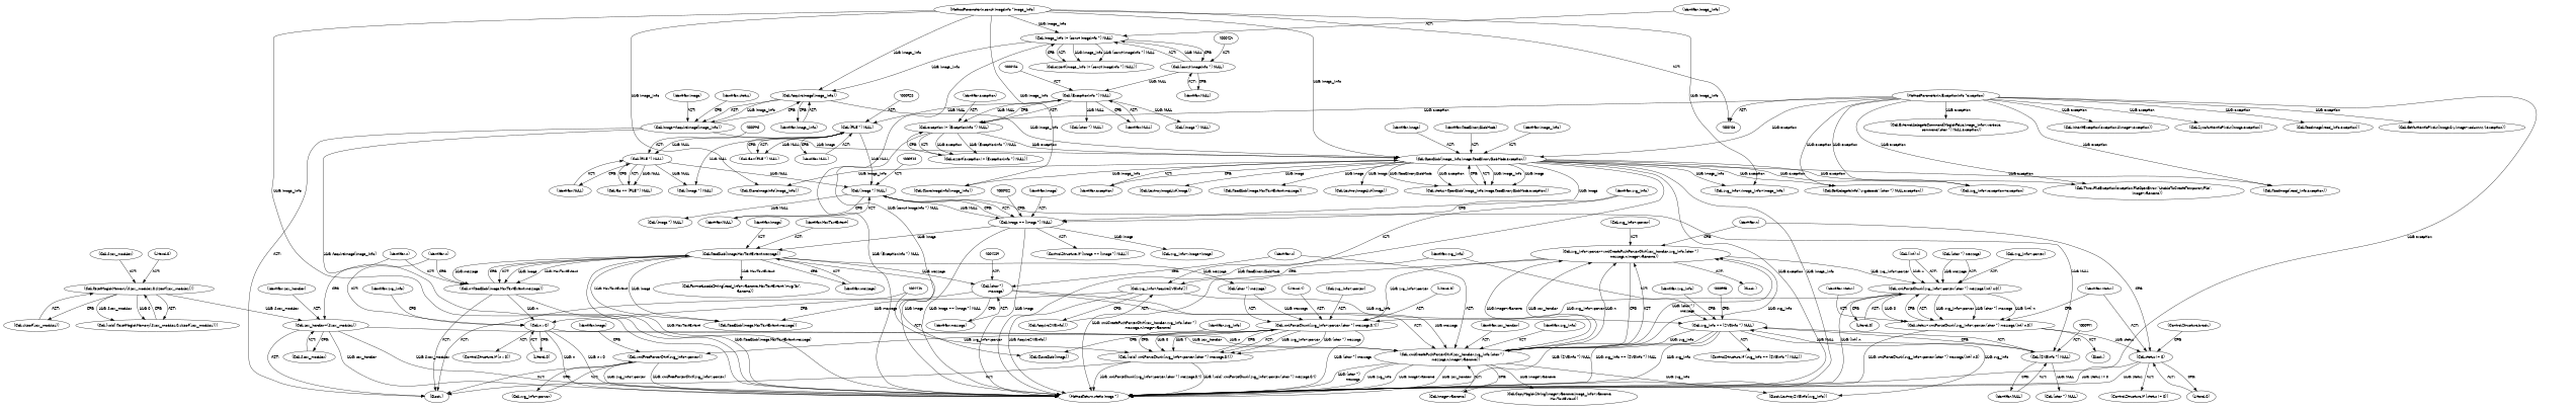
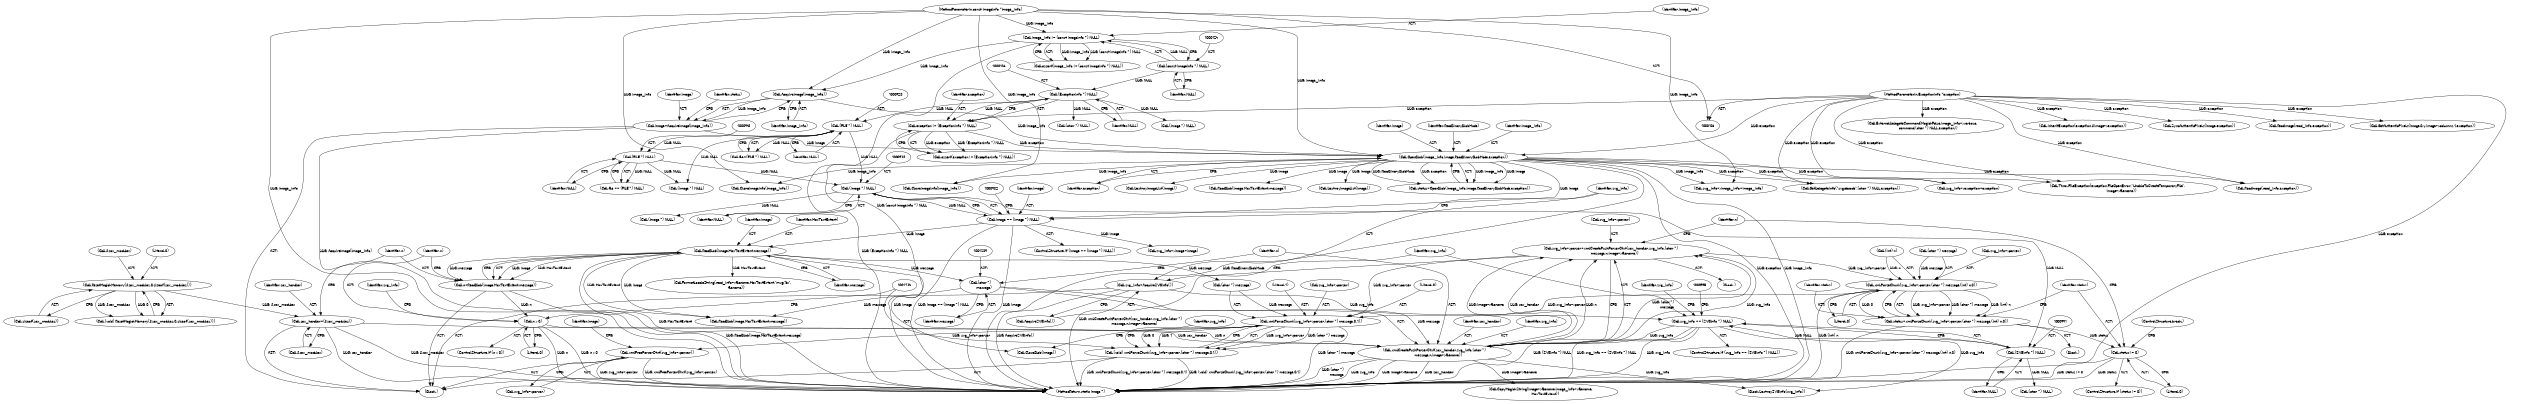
  digraph {
    fontname="Patrick Hand"
    node [fontname="Patrick Hand"]
    edge [fontname="Patrick Hand"]
    n1 [label="(Call,svg_info->parser=xmlCreatePushParserCtxt(sax_handler,svg_info,(char *)\n        message,n,image->filename))"]
    n2 [label="(Call,xmlCreatePushParserCtxt(sax_handler,svg_info,(char *)\n        message,n,image->filename))"]
    n3 [label="(Call,xmlParseChunk(svg_info->parser,(char *) message,(int) n,0))"]
    n4 [label="(Call,xmlParseChunk(svg_info->parser,(char *) message,0,1))"]
    n5 [label="(MethodReturn,static Image *)"]
    n6 [label="(Block,)"]
-   n7 [label="(Call,image->filename)"]
    n8 [label="(Block,DestroySVGInfo(svg_info))"]
    n9 [label="(Call,CopyMagickString(image->filename,image_info->filename,\n          MaxTextExtent))"]
    n10 [label="(Call,status=xmlParseChunk(svg_info->parser,(char *) message,(int) n,0))"]
    n11 [label="(Literal,0)"]
    n12 [label="(Call,CloseBlob(image))"]
    n13 [label="(Call,(void) xmlParseChunk(svg_info->parser,(char *) message,0,1))"]
    n14 [label="(Call,xmlFreeParserCtxt(svg_info->parser))"]
    n15 [label="(Call,sax_handler=(&sax_modules))"]
    n16 [label="(Call,&sax_modules)"]
    n17 [label="(Block,)"]
    n18 [label="(Call,ResetMagickMemory(&sax_modules,0,sizeof(sax_modules)))"]
    n19 [label="(Call,sizeof(sax_modules))"]
    n20 [label="(Call,(void) ResetMagickMemory(&sax_modules,0,sizeof(sax_modules)))"]
    n21 [label="(Call,svg_info == (SVGInfo *) NULL)"]
    n22 [label="(Call,(SVGInfo *) NULL)"]
    n23 [label="(ControlStructure,if (svg_info == (SVGInfo *) NULL))"]
    n24 [label="(Call,(char *) NULL)"]
    n25 [label="(Identifier,NULL)"]
    n26 [label="(Call,svg_info=AcquireSVGInfo())"]
    n27 [label="(Call,AcquireSVGInfo())"]
    n28 [label="(Call,(Image *) NULL)"]
    n29 [label="(Call,image == (Image *) NULL)"]
    n30 [label="(Call,(Image *) NULL)"]
    n31 [label="(Identifier,NULL)"]
    n32 [label="(Call,ReadBlob(image,MaxTextExtent,message))"]
    n33 [label="(ControlStructure,if (image == (Image *) NULL))"]
    n34 [label="(Call,svg_info->image=image)"]
    n35 [label="(Call,(FILE *) NULL)"]
    n36 [label="(Call,file == (FILE *) NULL)"]
    n37 [label="(Identifier,NULL)"]
    n38 [label="(Call,(Image *) NULL)"]
    n39 [label="(Call,(FILE *) NULL)"]
    n40 [label="(Call,file=(FILE *) NULL)"]
    n41 [label="(Identifier,NULL)"]
    n42 [label="(Call,(ExceptionInfo *) NULL)"]
    n43 [label="(Call,exception != (ExceptionInfo *) NULL)"]
    n44 [label="(Call,(Image *) NULL)"]
    n45 [label="(Call,(char *) NULL)"]
    n46 [label="(Identifier,NULL)"]
    n47 [label="(Call,OpenBlob(image_info,image,ReadBinaryBlobMode,exception))"]
    n48 [label="(Call,assert(exception != (ExceptionInfo *) NULL))"]
    n49 [label="(Call,(const ImageInfo *) NULL)"]
    n50 [label="(Call,image_info != (const ImageInfo *) NULL)"]
    n51 [label="(Identifier,NULL)"]
    n52 [label="(Call,AcquireImage(image_info))"]
    n53 [label="(Call,assert(image_info != (const ImageInfo *) NULL))"]
    n54 [label="(Call,(char *)\n        message)"]
    n55 [label="(Identifier,message)"]
    n56 [label="(Call,ReadBlob(image,MaxTextExtent,message))"]
    n57 [label="(Call,n=ReadBlob(image,MaxTextExtent,message))"]
    n58 [label="(Call,(char *) message)"]
    n59 [label="(Identifier,message)"]
    n60 [label="(Call,FormatLocaleString(read_info->filename,MaxTextExtent,\"mvg:%s\",\n        filename))"]
    n61 [label="(Call,n > 0)"]
    n62 [label="(Identifier,exception)"]
    n63 [label="(Call,DestroyImageList(image))"]
    n64 [label="(Call,ReadBlob(image,MaxTextExtent,message))"]
    n65 [label="(Call,CloneImageInfo(image_info))"]
    n66 [label="(Call,ThrowFileException(exception,FileOpenError,\"UnableToCreateTemporaryFile\",\n        image->filename))"]
    n67 [label="(Call,ReadImage(read_info,exception))"]
    n68 [label="(Call,CloneImageInfo(image_info))"]
    n69 [label="(Call,GetDelegateInfo(\"svg:decode\",(char *) NULL,exception))"]
    n70 [label="(Call,DestroyImageList(image))"]
    n71 [label="(Call,svg_info->exception=exception)"]
    n72 [label="(Call,svg_info->image_info=image_info)"]
    n73 [label="(Call,status=OpenBlob(image_info,image,ReadBinaryBlobMode,exception))"]
    n74 [label="(Call,image=AcquireImage(image_info))"]
    n75 [label="(Identifier,image_info)"]
    n76 [label="(MethodParameterIn,const ImageInfo *image_info)"]
    1000106
    n78 [label="(MethodParameterIn,ExceptionInfo *exception)"]
    n79 [label="(Call,InheritException(exception,&image->exception))"]
    n80 [label="(Call,SyncAuthenticPixels(image,exception))"]
    n81 [label="(Call,ReadImage(read_info,exception))"]
    n82 [label="(Call,GetAuthenticPixels(image,0,y,image->columns,1,exception))"]
    n83 [label="(Call,ExternalDelegateCommand(MagickFalse,image_info->verbose,\n            command,(char *) NULL,exception))"]
    n84 [label="(Literal,0)"]
    n85 [label="(ControlStructure,if (n > 0))"]
    n86 [label="(Call,status != 0)"]
    n87 [label="(Block,)"]
    n88 [label="(Literal,0)"]
    n89 [label="(ControlStructure,if (status != 0))"]
    n90 [label="(Call,svg_info->parser)"]
    n91 [label="(Literal,1)"]
    n92 [label="(Call,svg_info->parser)"]
    n93 [label="(Identifier,n)"]
    n94 [label="(Identifier,svg_info)"]
    n95 [label="(Identifier,exception)"]
    n96 [label="(Identifier,sax_handler)"]
    n97 [label="(Identifier,status)"]
    n98 [label="(Call,svg_info->parser)"]
    n99 [label="(Identifier,image)"]
    n100 [label="(Identifier,svg_info)"]
    n101 [label="(Identifier,image_info)"]
    n102 [label="(Literal,0)"]
    n103 [label="(Identifier,svg_info)"]
    n104 [label="(Identifier,image)"]
    n105 [label="(Identifier,n)"]
    n106 [label="(Identifier,image)"]
    n107 [label="(Call,(int) n)"]
    n108 [label="(Identifier,image)"]
    n109 [label="(Identifier,sax_handler)"]
    n110 [label="(Identifier,ReadBinaryBlobMode)"]
    n111 [label="(Identifier,status)"]
    n112 [label="(Identifier,image_info)"]
    n113 [label="(Identifier,status)"]
    n114 [label="(Call,(char *) message)"]
    n115 [label="(Identifier,MaxTextExtent)"]
    n116 [label="(Identifier,svg_info)"]
    n117 [label="(Identifier,image)"]
    n118 [label="(Call,&sax_modules)"]
    n119 [label="(Identifier,svg_info)"]
    n120 [label="(Call,svg_info->parser)"]
    n121 [label="(ControlStructure,break;)"]
    n122 [label="(Literal,0)"]
    n123 [label="(Identifier,n)"]
    n124 [label="(Identifier,svg_info)"]
    n125 [label="(Identifier,n)"]
    1000995
    1000991
    1000978
    1000948
    1000923
    1000136
    1000124
    1001239
    1000982
    1001274
    n1 -> n2 [label="CFG: "]
    n1 -> n3 [label="DDG: svg_info->parser"]
    n1 -> n4 [label="DDG: svg_info->parser"]
    n1 -> n5 [label="DDG: xmlCreatePushParserCtxt(sax_handler,svg_info,(char *)\n        message,n,image->filename)"]
    n1 -> n6 [label="AST: "]
    n2 -> n1 [label="AST: "]
    n2 -> n1 [label="DDG: (char *)\n        message"]
    n2 -> n1 [label="DDG: svg_info"]
    n2 -> n1 [label="DDG: image->filename"]
    n2 -> n1 [label="DDG: sax_handler"]
    n2 -> n1 [label="DDG: n"]
    n2 -> n5 [label="DDG: (char *)\n        message"]
    n2 -> n5 [label="DDG: svg_info"]
    n2 -> n5 [label="DDG: image->filename"]
    n2 -> n5 [label="DDG: sax_handler"]
-   n2 -> n7 [label="CFG: "]
    n2 -> n8 [label="DDG: svg_info"]
    n2 -> n9 [label="DDG: image->filename"]
    n3 -> n4 [label="DDG: svg_info->parser"]
    n3 -> n5 [label="DDG: (int) n"]
    n3 -> n10 [label="AST: "]
    n3 -> n10 [label="DDG: svg_info->parser"]
    n3 -> n10 [label="DDG: (char *) message"]
    n3 -> n10 [label="DDG: (int) n"]
    n3 -> n10 [label="DDG: 0"]
    n3 -> n11 [label="CFG: "]
    n4 -> n5 [label="DDG: (char *) message"]
    n4 -> n12 [label="CFG: "]
    n4 -> n13 [label="AST: "]
    n4 -> n13 [label="DDG: svg_info->parser"]
    n4 -> n13 [label="DDG: (char *) message"]
    n4 -> n13 [label="DDG: 0"]
    n4 -> n13 [label="DDG: 1"]
    n4 -> n14 [label="DDG: svg_info->parser"]
-   n7 -> n2 [label="AST: "]
    n10 -> n3 [label="CFG: "]
    n10 -> n5 [label="DDG: xmlParseChunk(svg_info->parser,(char *) message,(int) n,0)"]
    n10 -> n86 [label="DDG: status"]
    n10 -> n87 [label="AST: "]
    n11 -> n3 [label="AST: "]
    n13 -> n4 [label="CFG: "]
    n13 -> n5 [label="DDG: xmlParseChunk(svg_info->parser,(char *) message,0,1)"]
    n13 -> n5 [label="DDG: (void) xmlParseChunk(svg_info->parser,(char *) message,0,1)"]
    n13 -> n17 [label="AST: "]
    n14 -> n5 [label="DDG: svg_info->parser"]
    n14 -> n5 [label="DDG: xmlFreeParserCtxt(svg_info->parser)"]
    n14 -> n17 [label="AST: "]
    n14 -> n90 [label="CFG: "]
    n15 -> n2 [label="DDG: sax_handler"]
    n15 -> n5 [label="DDG: &sax_modules"]
    n15 -> n5 [label="DDG: sax_handler"]
    n15 -> n16 [label="CFG: "]
    n15 -> n17 [label="AST: "]
    n16 -> n15 [label="AST: "]
    n18 -> n15 [label="DDG: &sax_modules"]
    n18 -> n19 [label="CFG: "]
    n18 -> n20 [label="AST: "]
    n18 -> n20 [label="DDG: &sax_modules"]
    n18 -> n20 [label="DDG: 0"]
    n19 -> n18 [label="AST: "]
    n20 -> n18 [label="CFG: "]
    n21 -> n2 [label="DDG: svg_info"]
    n21 -> n5 [label="DDG: svg_info == (SVGInfo *) NULL"]
    n21 -> n5 [label="DDG: svg_info"]
    n21 -> n5 [label="DDG: (SVGInfo *) NULL"]
    n21 -> n8 [label="DDG: svg_info"]
    n21 -> n22 [label="CFG: "]
    n21 -> n23 [label="AST: "]
    n22 -> n21 [label="AST: "]
    n22 -> n21 [label="DDG: NULL"]
    n22 -> n24 [label="DDG: NULL"]
    n22 -> n25 [label="CFG: "]
    n25 -> n22 [label="AST: "]
    n26 -> n5 [label="DDG: AcquireSVGInfo()"]
    n26 -> n17 [label="AST: "]
    n26 -> n21 [label="DDG: svg_info"]
    n26 -> n27 [label="CFG: "]
    n27 -> n26 [label="AST: "]
    n28 -> n22 [label="DDG: NULL"]
    n28 -> n29 [label="AST: "]
    n28 -> n29 [label="DDG: NULL"]
    n28 -> n30 [label="DDG: NULL"]
    n28 -> n31 [label="CFG: "]
    n29 -> n5 [label="DDG: image == (Image *) NULL"]
    n29 -> n5 [label="DDG: image"]
    n29 -> n28 [label="CFG: "]
    n29 -> n32 [label="DDG: image"]
    n29 -> n33 [label="AST: "]
    n29 -> n34 [label="DDG: image"]
    n31 -> n28 [label="AST: "]
    n32 -> n5 [label="DDG: MaxTextExtent"]
    n32 -> n12 [label="DDG: image"]
    n32 -> n54 [label="DDG: message"]
    n32 -> n56 [label="DDG: image"]
    n32 -> n56 [label="DDG: MaxTextExtent"]
    n32 -> n57 [label="AST: "]
    n32 -> n57 [label="DDG: image"]
    n32 -> n57 [label="DDG: MaxTextExtent"]
    n32 -> n57 [label="DDG: message"]
    n32 -> n58 [label="DDG: message"]
    n32 -> n59 [label="CFG: "]
    n32 -> n60 [label="DDG: MaxTextExtent"]
    n35 -> n28 [label="DDG: NULL"]
    n35 -> n36 [label="AST: "]
    n35 -> n36 [label="DDG: NULL"]
    n35 -> n37 [label="CFG: "]
    n35 -> n38 [label="DDG: NULL"]
    n36 -> n35 [label="CFG: "]
    n37 -> n35 [label="AST: "]
    n39 -> n28 [label="DDG: NULL"]
    n39 -> n35 [label="DDG: NULL"]
    n39 -> n38 [label="DDG: NULL"]
    n39 -> n40 [label="AST: "]
    n39 -> n40 [label="DDG: NULL"]
    n39 -> n41 [label="CFG: "]
    n40 -> n39 [label="CFG: "]
    n41 -> n39 [label="AST: "]
    n42 -> n39 [label="DDG: NULL"]
    n42 -> n43 [label="AST: "]
    n42 -> n43 [label="DDG: NULL"]
    n42 -> n44 [label="DDG: NULL"]
    n42 -> n45 [label="DDG: NULL"]
    n42 -> n46 [label="CFG: "]
    n43 -> n5 [label="DDG: (ExceptionInfo *) NULL"]
    n43 -> n42 [label="CFG: "]
    n43 -> n47 [label="DDG: exception"]
    n43 -> n48 [label="AST: "]
    n43 -> n48 [label="DDG: exception"]
    n43 -> n48 [label="DDG: (ExceptionInfo *) NULL"]
    n46 -> n42 [label="AST: "]
    n47 -> n5 [label="DDG: ReadBinaryBlobMode"]
    n47 -> n5 [label="DDG: exception"]
    n47 -> n5 [label="DDG: image_info"]
    n47 -> n29 [label="DDG: image"]
    n47 -> n62 [label="CFG: "]
    n47 -> n63 [label="DDG: image"]
    n47 -> n64 [label="DDG: image"]
    n47 -> n65 [label="DDG: image_info"]
    n47 -> n66 [label="DDG: exception"]
    n47 -> n67 [label="DDG: exception"]
    n47 -> n68 [label="DDG: image_info"]
    n47 -> n69 [label="DDG: exception"]
    n47 -> n70 [label="DDG: image"]
    n47 -> n71 [label="DDG: exception"]
    n47 -> n72 [label="DDG: image_info"]
    n47 -> n73 [label="AST: "]
    n47 -> n73 [label="DDG: image_info"]
    n47 -> n73 [label="DDG: image"]
    n47 -> n73 [label="DDG: ReadBinaryBlobMode"]
    n47 -> n73 [label="DDG: exception"]
    n48 -> n43 [label="CFG: "]
    n49 -> n42 [label="DDG: NULL"]
    n49 -> n50 [label="AST: "]
    n49 -> n50 [label="DDG: NULL"]
    n49 -> n51 [label="CFG: "]
    n50 -> n5 [label="DDG: (const ImageInfo *) NULL"]
    n50 -> n49 [label="CFG: "]
    n50 -> n52 [label="DDG: image_info"]
    n50 -> n53 [label="AST: "]
    n50 -> n53 [label="DDG: image_info"]
    n50 -> n53 [label="DDG: (const ImageInfo *) NULL"]
    n51 -> n49 [label="AST: "]
    n52 -> n47 [label="DDG: image_info"]
    n52 -> n74 [label="AST: "]
    n52 -> n74 [label="DDG: image_info"]
    n52 -> n75 [label="CFG: "]
    n53 -> n50 [label="CFG: "]
    n54 -> n2 [label="AST: "]
    n54 -> n2 [label="DDG: message"]
    n54 -> n55 [label="CFG: "]
    n54 -> n56 [label="DDG: message"]
    n55 -> n54 [label="AST: "]
    n57 -> n5 [label="DDG: ReadBlob(image,MaxTextExtent,message)"]
    n57 -> n17 [label="AST: "]
    n57 -> n32 [label="CFG: "]
    n57 -> n61 [label="DDG: n"]
    n58 -> n4 [label="AST: "]
    n58 -> n4 [label="DDG: message"]
    n59 -> n32 [label="AST: "]
    n61 -> n2 [label="DDG: n"]
    n61 -> n5 [label="DDG: n"]
    n61 -> n5 [label="DDG: n > 0"]
    n61 -> n84 [label="CFG: "]
    n61 -> n85 [label="AST: "]
    n62 -> n47 [label="AST: "]
    n73 -> n47 [label="CFG: "]
    n74 -> n5 [label="DDG: AcquireImage(image_info)"]
    n74 -> n17 [label="AST: "]
    n74 -> n47 [label="DDG: image"]
    n74 -> n52 [label="CFG: "]
    n75 -> n52 [label="AST: "]
    n76 -> n5 [label="DDG: image_info"]
    n76 -> n47 [label="DDG: image_info"]
    n76 -> n50 [label="DDG: image_info"]
    n76 -> n52 [label="DDG: image_info"]
    n76 -> n65 [label="DDG: image_info"]
    n76 -> n68 [label="DDG: image_info"]
    n76 -> n72 [label="DDG: image_info"]
    n76 -> 1000106 [label="AST: "]
    n78 -> n5 [label="DDG: exception"]
    n78 -> n43 [label="DDG: exception"]
    n78 -> n47 [label="DDG: exception"]
    n78 -> n66 [label="DDG: exception"]
    n78 -> n67 [label="DDG: exception"]
    n78 -> n69 [label="DDG: exception"]
    n78 -> n71 [label="DDG: exception"]
    n78 -> 1000106 [label="AST: "]
    n78 -> n79 [label="DDG: exception"]
    n78 -> n80 [label="DDG: exception"]
    n78 -> n81 [label="DDG: exception"]
    n78 -> n82 [label="DDG: exception"]
    n78 -> n83 [label="DDG: exception"]
    n84 -> n61 [label="AST: "]
    n86 -> n5 [label="DDG: status"]
    n86 -> n5 [label="DDG: status != 0"]
    n86 -> n88 [label="CFG: "]
    n86 -> n89 [label="AST: "]
    n88 -> n86 [label="AST: "]
    n90 -> n14 [label="AST: "]
    n91 -> n4 [label="AST: "]
    n92 -> n1 [label="AST: "]
    n93 -> n15 [label="CFG: "]
    n93 -> n57 [label="AST: "]
    n94 -> n26 [label="AST: "]
    n94 -> n29 [label="CFG: "]
    n95 -> n43 [label="AST: "]
    n96 -> n2 [label="AST: "]
    n97 -> n10 [label="CFG: "]
    n97 -> n86 [label="AST: "]
    n98 -> n3 [label="AST: "]
    n99 -> n32 [label="AST: "]
    n100 -> n61 [label="CFG: "]
    n101 -> n50 [label="AST: "]
    n102 -> n18 [label="AST: "]
    n103 -> n2 [label="AST: "]
    n104 -> n14 [label="CFG: "]
    n105 -> n1 [label="CFG: "]
    n105 -> n86 [label="CFG: "]
    n106 -> n29 [label="AST: "]
    n107 -> n3 [label="AST: "]
    n107 -> n3 [label="DDG: n"]
    n108 -> n47 [label="AST: "]
    n109 -> n15 [label="AST: "]
    n110 -> n47 [label="AST: "]
    n111 -> n74 [label="CFG: "]
    n112 -> n47 [label="AST: "]
    n113 -> n10 [label="AST: "]
    n114 -> n3 [label="AST: "]
    n114 -> n3 [label="DDG: message"]
    n115 -> n32 [label="AST: "]
    n116 -> n13 [label="CFG: "]
    n117 -> n74 [label="AST: "]
    n118 -> n18 [label="AST: "]
    n119 -> n21 [label="AST: "]
    n119 -> n26 [label="CFG: "]
    n120 -> n4 [label="AST: "]
    n121 -> n86 [label="CFG: "]
    n122 -> n4 [label="AST: "]
    n123 -> n2 [label="AST: "]
    n123 -> n54 [label="CFG: "]
    n124 -> n21 [label="CFG: "]
    n125 -> n57 [label="CFG: "]
    n125 -> n61 [label="AST: "]
    1000995 -> n21 [label="CFG: "]
    1000991 -> n22 [label="AST: "]
    1000978 -> n28 [label="AST: "]
    1000948 -> n35 [label="AST: "]
    1000923 -> n39 [label="AST: "]
    1000136 -> n42 [label="AST: "]
    1000124 -> n49 [label="AST: "]
    1001239 -> n54 [label="AST: "]
    1000982 -> n29 [label="CFG: "]
    1001274 -> n13 [label="AST: "]
    1001274 -> n61 [label="CFG: "]
  }
